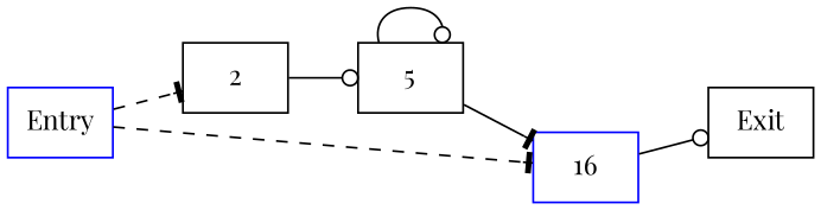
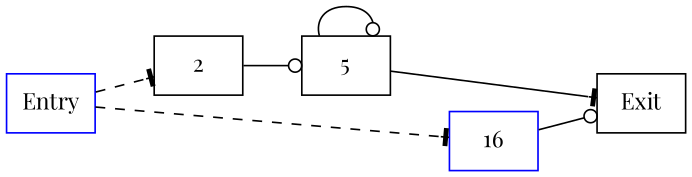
  digraph {
    fontname="Playfair Display"
    rankdir=LR
    node [color=black fontname="Playfair Display" shape=box]
    edge [arrowhead=tee fontname="Playfair Display" style=solid]
    Entry [color=blue]
    2
    16 [color=blue]
    5
    Exit
    Entry -> 2 [style=dashed]
    Entry -> 16 [style=dashed]
    2 -> 5 [arrowhead=odot]
    16 -> Exit [arrowhead=odot]
-   5 -> 16
+   5 -> Exit
    5 -> 5 [arrowhead=odot]
  }
